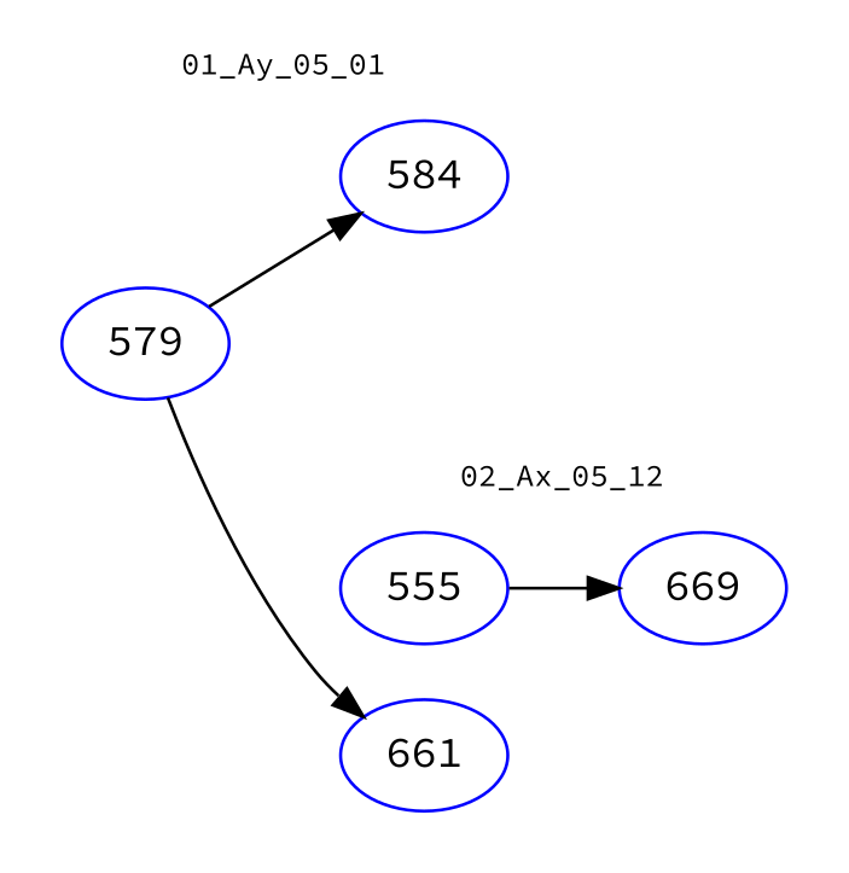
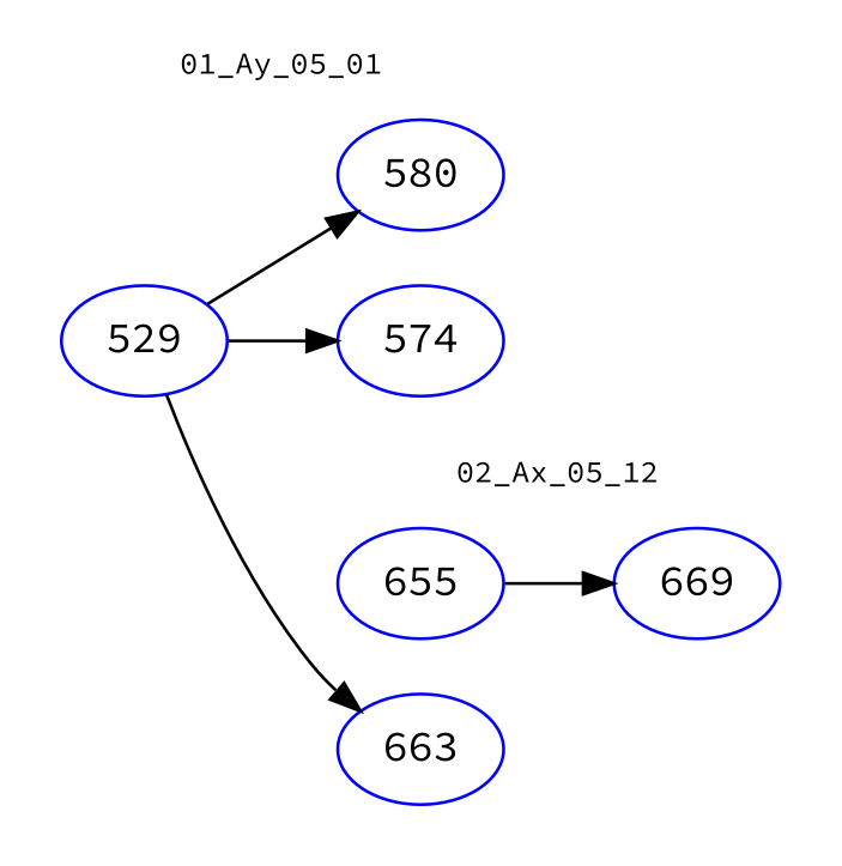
  digraph {
    fontname="Source Code Pro"
    rankdir=LR
    node [color=blue fontname="Source Code Pro"]
    edge [color=black fontname="Source Code Pro"]
-   n1 [label=555]
-   n2 [label=661]
+   n1 [label=655]
+   n2 [label=663]
    n3 [label=669]
-   n4 [label=579]
-   n6 [label=584]
+   n4 [label=529]
+   n5 [label=574]
+   n6 [label=580]
    subgraph cluster_1 {
      color=white
      fontsize=10
      label="02_Ax_05_12"
      n1
      n2
      n3
    }
    subgraph cluster_2 {
      color=white
      fontsize=10
      label="01_Ay_05_01"
      n4
+     n5
      n6
    }
    n1 -> n3
    n4 -> n2
+   n4 -> n5
    n4 -> n6
  }
